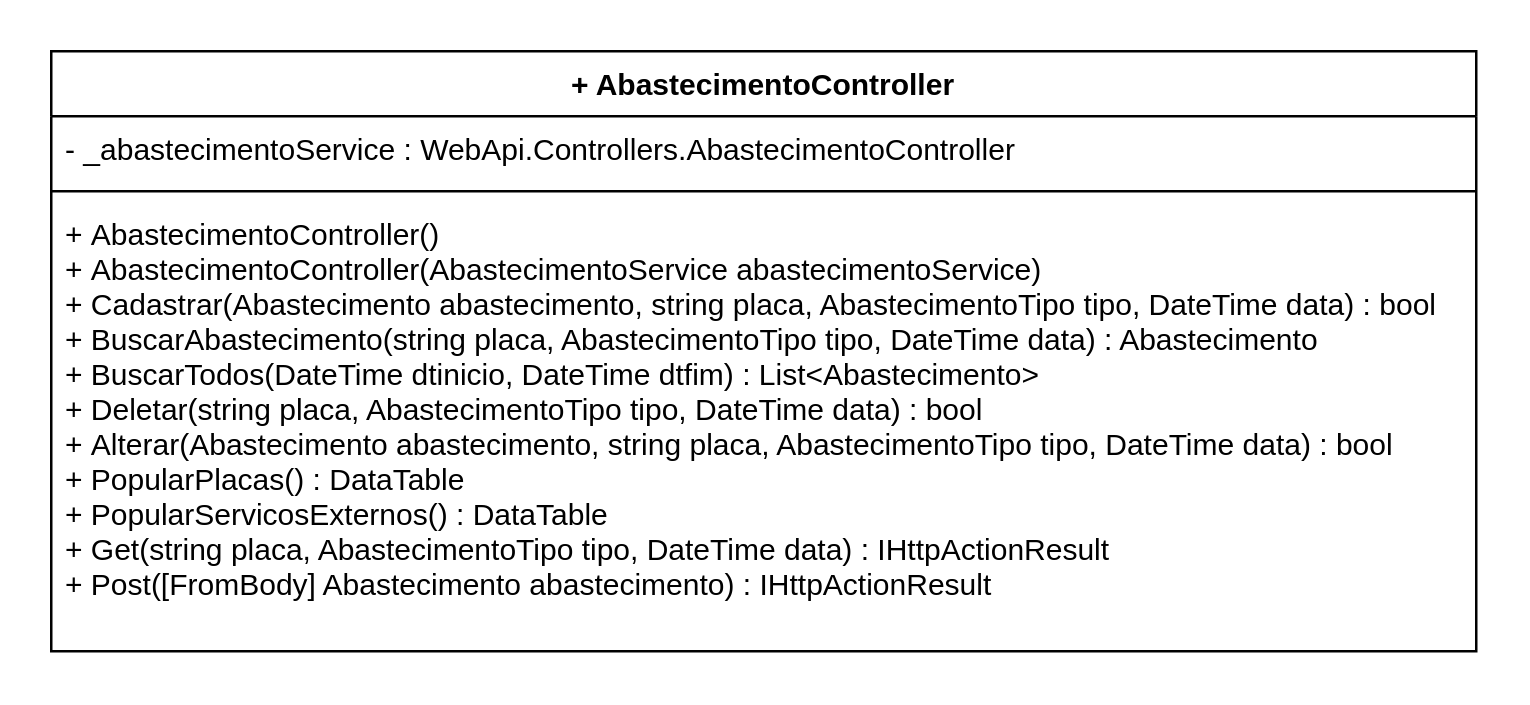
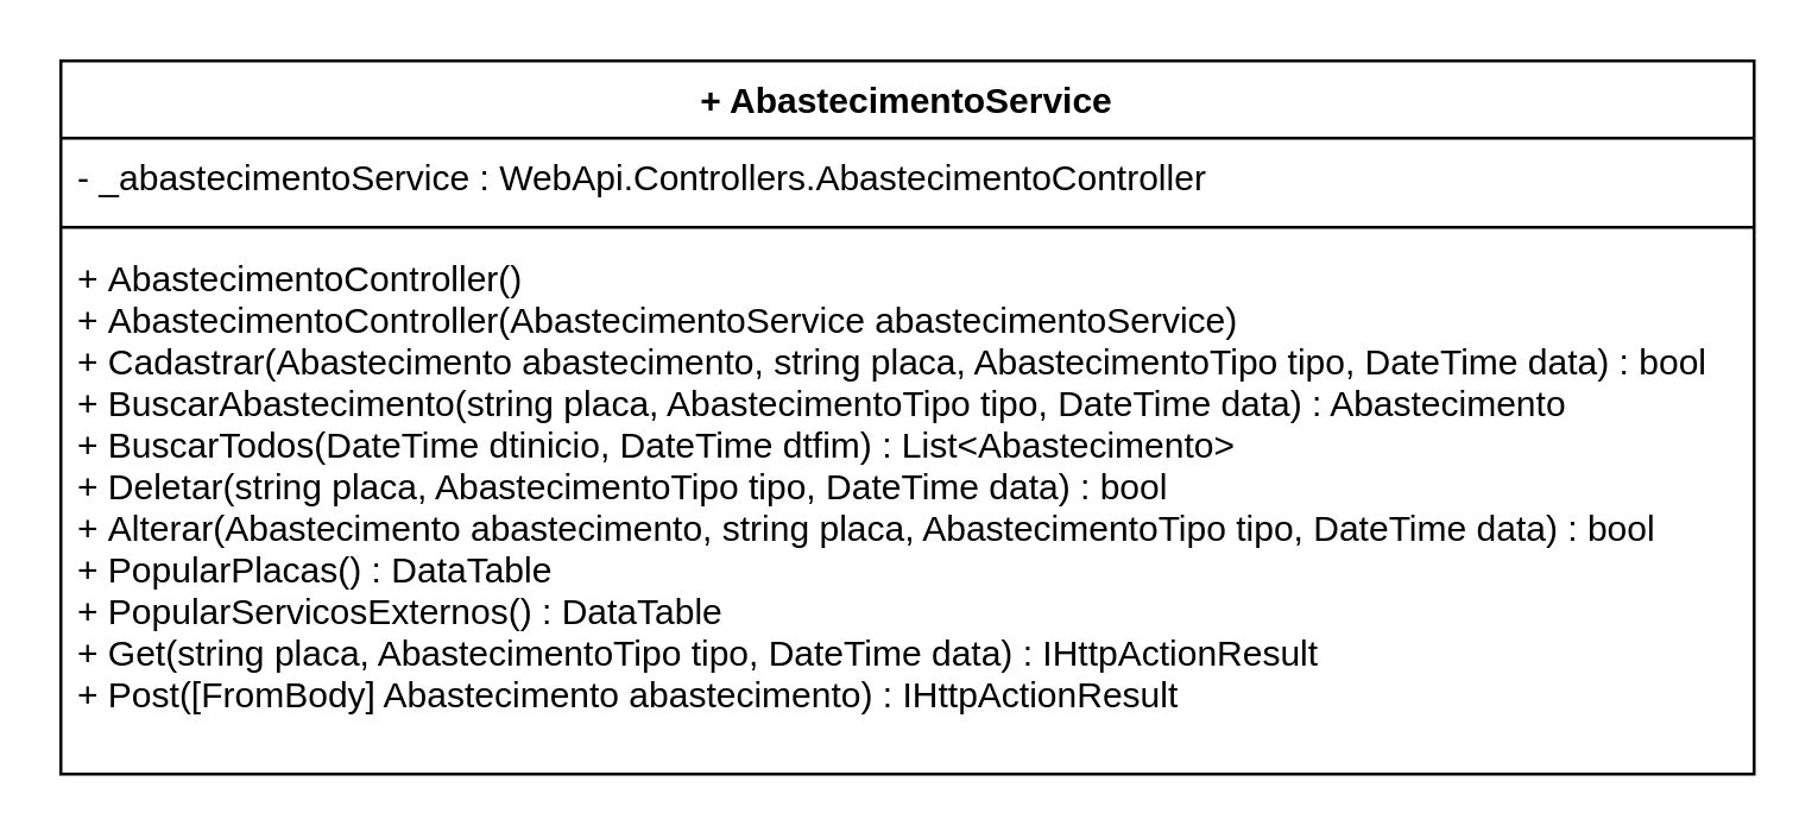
  <mxCell id="0" />
  <mxCell id="1" parent="0" />
- <mxCell id="2" value="+ AbastecimentoController" parent="1" style="swimlane;fontStyle=1;align=center;verticalAlign=top;childLayout=stackLayout;horizontal=1;startSize=26;horizontalStack=0;resizeParent=1;resizeParentMax=0;resizeLast=0;collapsible=1;marginBottom=0;" vertex="1"><mxGeometry as="geometry" y="20" x="20" height="240" width="570" /></mxCell>
+ <mxCell id="2" value="+ AbastecimentoService" parent="1" style="swimlane;fontStyle=1;align=center;verticalAlign=top;childLayout=stackLayout;horizontal=1;startSize=26;horizontalStack=0;resizeParent=1;resizeParentMax=0;resizeLast=0;collapsible=1;marginBottom=0;" vertex="1"><mxGeometry as="geometry" y="20" x="20" height="240" width="570" /></mxCell>
  <mxCell id="3" value="- _abastecimentoService : WebApi.Controllers.AbastecimentoController" parent="2" style="text;strokeColor=none;fillColor=none;align=left;verticalAlign=top;spacingLeft=4;spacingRight=4;overflow=hidden;rotatable=0;points=[[0,0.5],[1,0.5]];portConstraint=eastwest;" vertex="1"><mxGeometry as="geometry" y="26" height="26" width="570" /></mxCell>
  <mxCell id="4" value="" parent="2" style="line;strokeWidth=1;fillColor=none;align=left;verticalAlign=middle;spacingTop=-1;spacingLeft=3;spacingRight=3;rotatable=0;labelPosition=right;points=[];portConstraint=eastwest;" vertex="1"><mxGeometry as="geometry" y="52" height="8" width="570" /></mxCell>
  <mxCell id="5" value="+ AbastecimentoController()&#10;+ AbastecimentoController(AbastecimentoService abastecimentoService)&#10;+ Cadastrar(Abastecimento abastecimento, string placa, AbastecimentoTipo tipo, DateTime data) : bool&#10;+ BuscarAbastecimento(string placa, AbastecimentoTipo tipo, DateTime data) : Abastecimento&#10;+ BuscarTodos(DateTime dtinicio, DateTime dtfim) : List&lt;Abastecimento&gt;&#10;+ Deletar(string placa, AbastecimentoTipo tipo, DateTime data) : bool&#10;+ Alterar(Abastecimento abastecimento, string placa, AbastecimentoTipo tipo, DateTime data) : bool&#10;+ PopularPlacas() : DataTable&#10;+ PopularServicosExternos() : DataTable&#10;+ Get(string placa, AbastecimentoTipo tipo, DateTime data) : IHttpActionResult&#10;+ Post([FromBody] Abastecimento abastecimento) : IHttpActionResult" parent="2" style="text;strokeColor=none;fillColor=none;align=left;verticalAlign=top;spacingLeft=4;spacingRight=4;overflow=hidden;rotatable=0;points=[[0,0.5],[1,0.5]];portConstraint=eastwest;" vertex="1"><mxGeometry as="geometry" y="60" height="180" width="570" /></mxCell>
